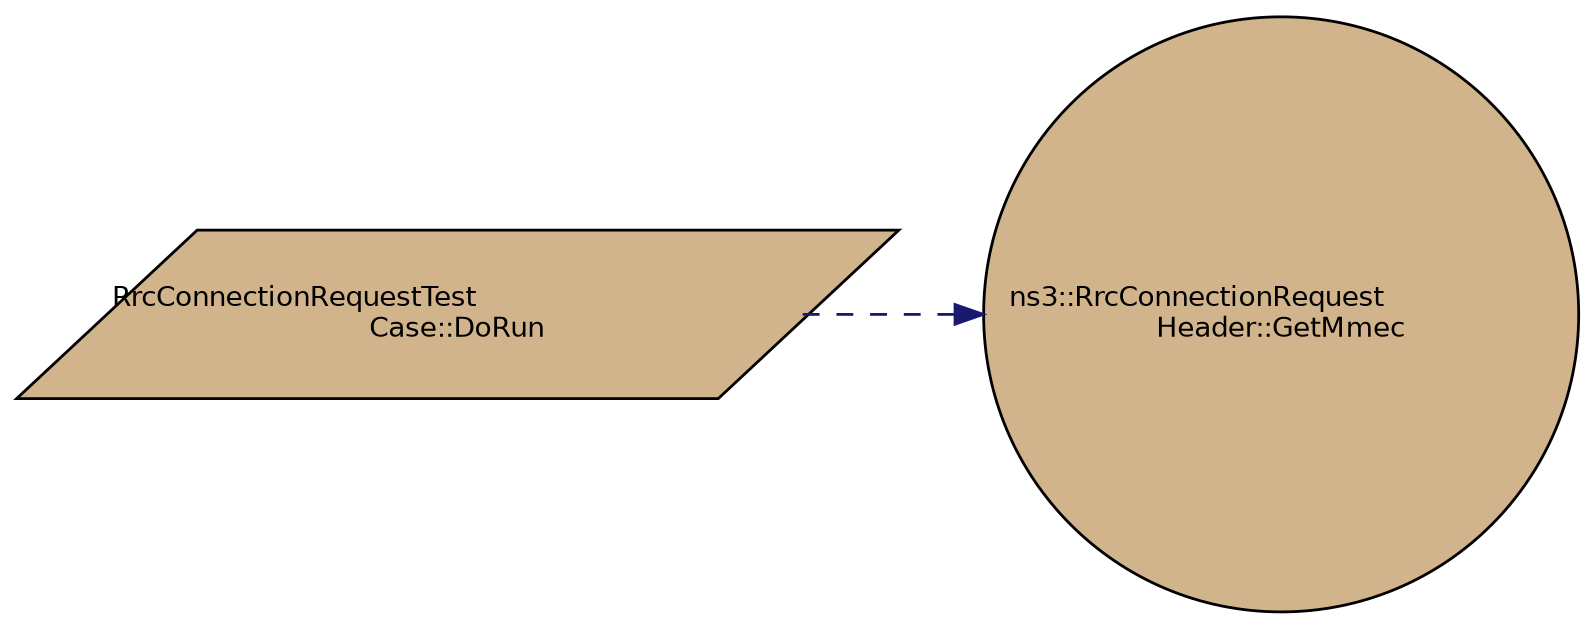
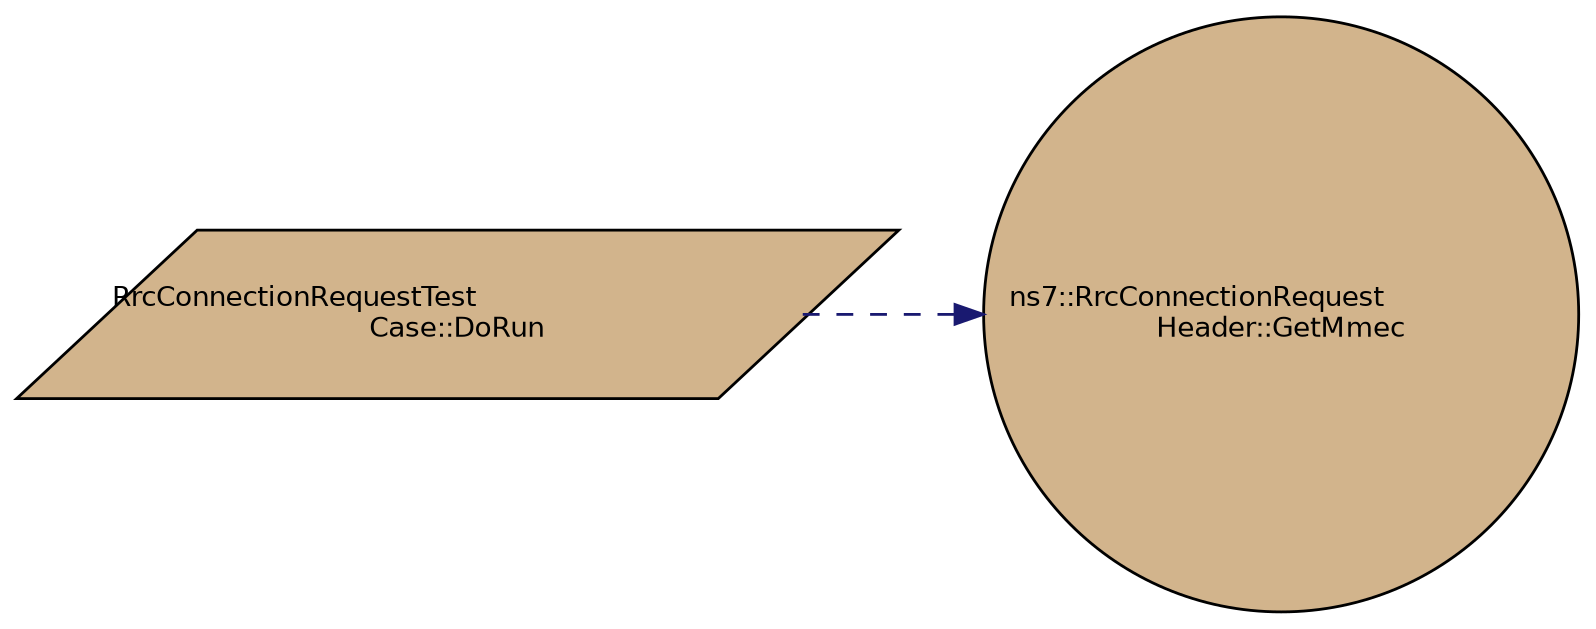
  digraph {
    rankdir=RL
    node [color=black fillcolor=tan fontname=Helvetica fontsize=10 style=filled]
-   n1 [fontcolor=black height=0.2 label="ns3::RrcConnectionRequest\lHeader::GetMmec" shape=circle width=0.4]
+   n1 [fontcolor=black height=0.2 label="ns7::RrcConnectionRequest\lHeader::GetMmec" shape=circle width=0.4]
    n2 [height=0.2 label="RrcConnectionRequestTest\lCase::DoRun" shape=parallelogram width=0.4]
    n1 -> n2 [color=midnightblue dir=back fontname=Helvetica fontsize=10 labelfontname=Helvetica labelfontsize=10 style=dashed]
  }
